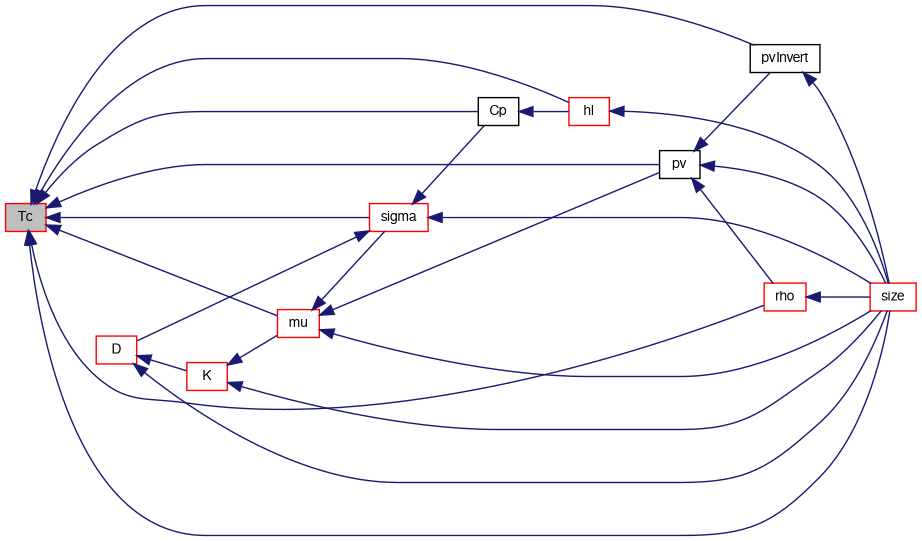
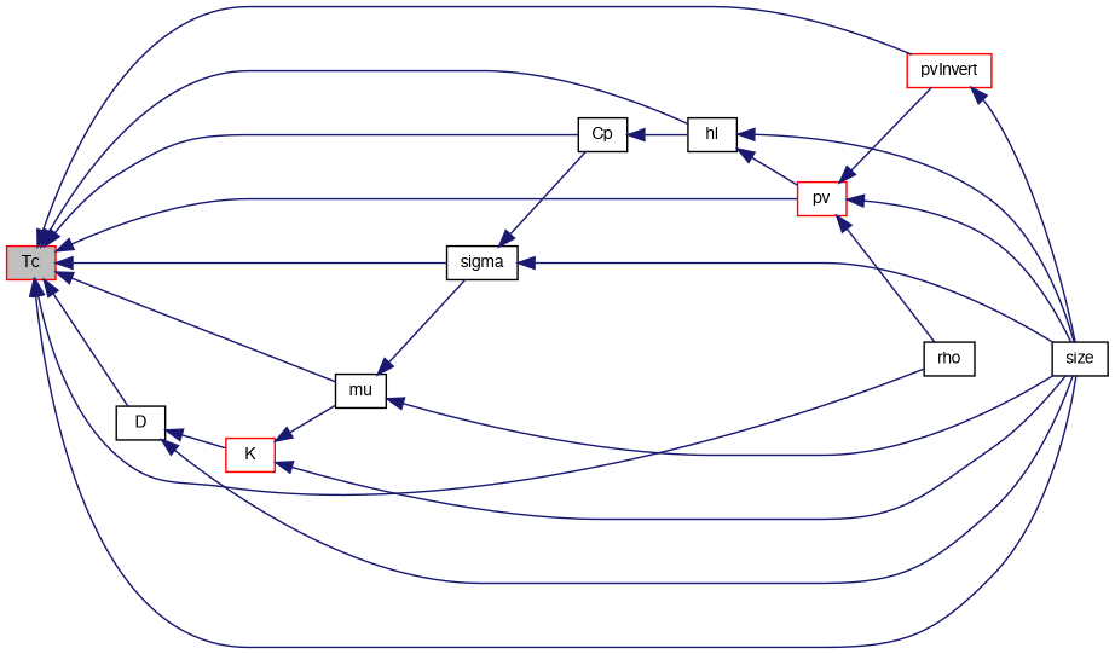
  digraph {
    rankdir=LR
    node [color=red fontname=FreeSans fontsize=10 shape=record]
    edge [color=midnightblue dir=back fontname=FreeSans fontsize=10 labelfontname=FreeSans labelfontsize=10 style=solid]
    n1 [fillcolor=grey75 fontcolor=black height=0.2 label=Tc style=filled width=0.4]
    n2 [color=black height=0.2 label=Cp width=0.4]
-   n3 [height=0.2 label=hl width=0.4]
-   n4 [color=black height=0.2 label=pv width=0.4]
-   n5 [color=black height=0.2 label=pvInvert width=0.4]
-   n6 [height=0.2 label=size width=0.4]
-   n7 [height=0.2 label=rho width=0.4]
-   n8 [height=0.2 label=D width=0.4]
-   n9 [height=0.2 label=mu width=0.4]
-   n10 [height=0.2 label=sigma width=0.4]
+   n3 [color=black height=0.2 label=hl width=0.4]
+   n4 [height=0.2 label=pv width=0.4]
+   n5 [height=0.2 label=pvInvert width=0.4]
+   n6 [color=black height=0.2 label=size width=0.4]
+   n7 [color=black height=0.2 label=rho width=0.4]
+   n8 [color=black height=0.2 label=D width=0.4]
+   n9 [color=black height=0.2 label=mu width=0.4]
+   n10 [color=black height=0.2 label=sigma width=0.4]
    n11 [height=0.2 label=K width=0.4]
    n1 -> n2
    n1 -> n3
    n1 -> n4
    n1 -> n5
    n1 -> n6
    n1 -> n7
-   n10 -> n8
+   n1 -> n8
    n1 -> n9
    n1 -> n10
    n2 -> n3
-   n9 -> n4
+   n3 -> n4
    n3 -> n6
    n4 -> n5
    n4 -> n6
    n4 -> n7
    n5 -> n6
-   n7 -> n6
    n8 -> n6
    n8 -> n11
    n9 -> n6
    n9 -> n10
    n10 -> n2
    n10 -> n6
    n11 -> n6
    n11 -> n9
  }
